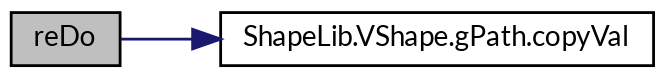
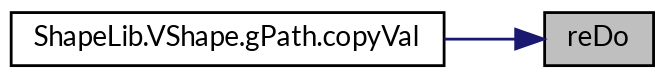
  digraph {
    rankdir=LR
    fontname=Lato
    node [color=black fontname=Lato fontsize=10 shape=record style=filled]
    n1 [fillcolor=grey75 fontcolor=black height=0.2 label=reDo width=0.4]
    n2 [fillcolor=white height=0.2 label="ShapeLib.VShape.gPath.copyVal" width=0.4]
-   n1 -> n2 [color=midnightblue fontname=Lato fontsize=10 labelfontname=Helvetica labelfontsize=10 style=solid]
+   n2 -> n1 [color=midnightblue fontname=Lato fontsize=10 labelfontname=Helvetica labelfontsize=10 style=solid]
  }
